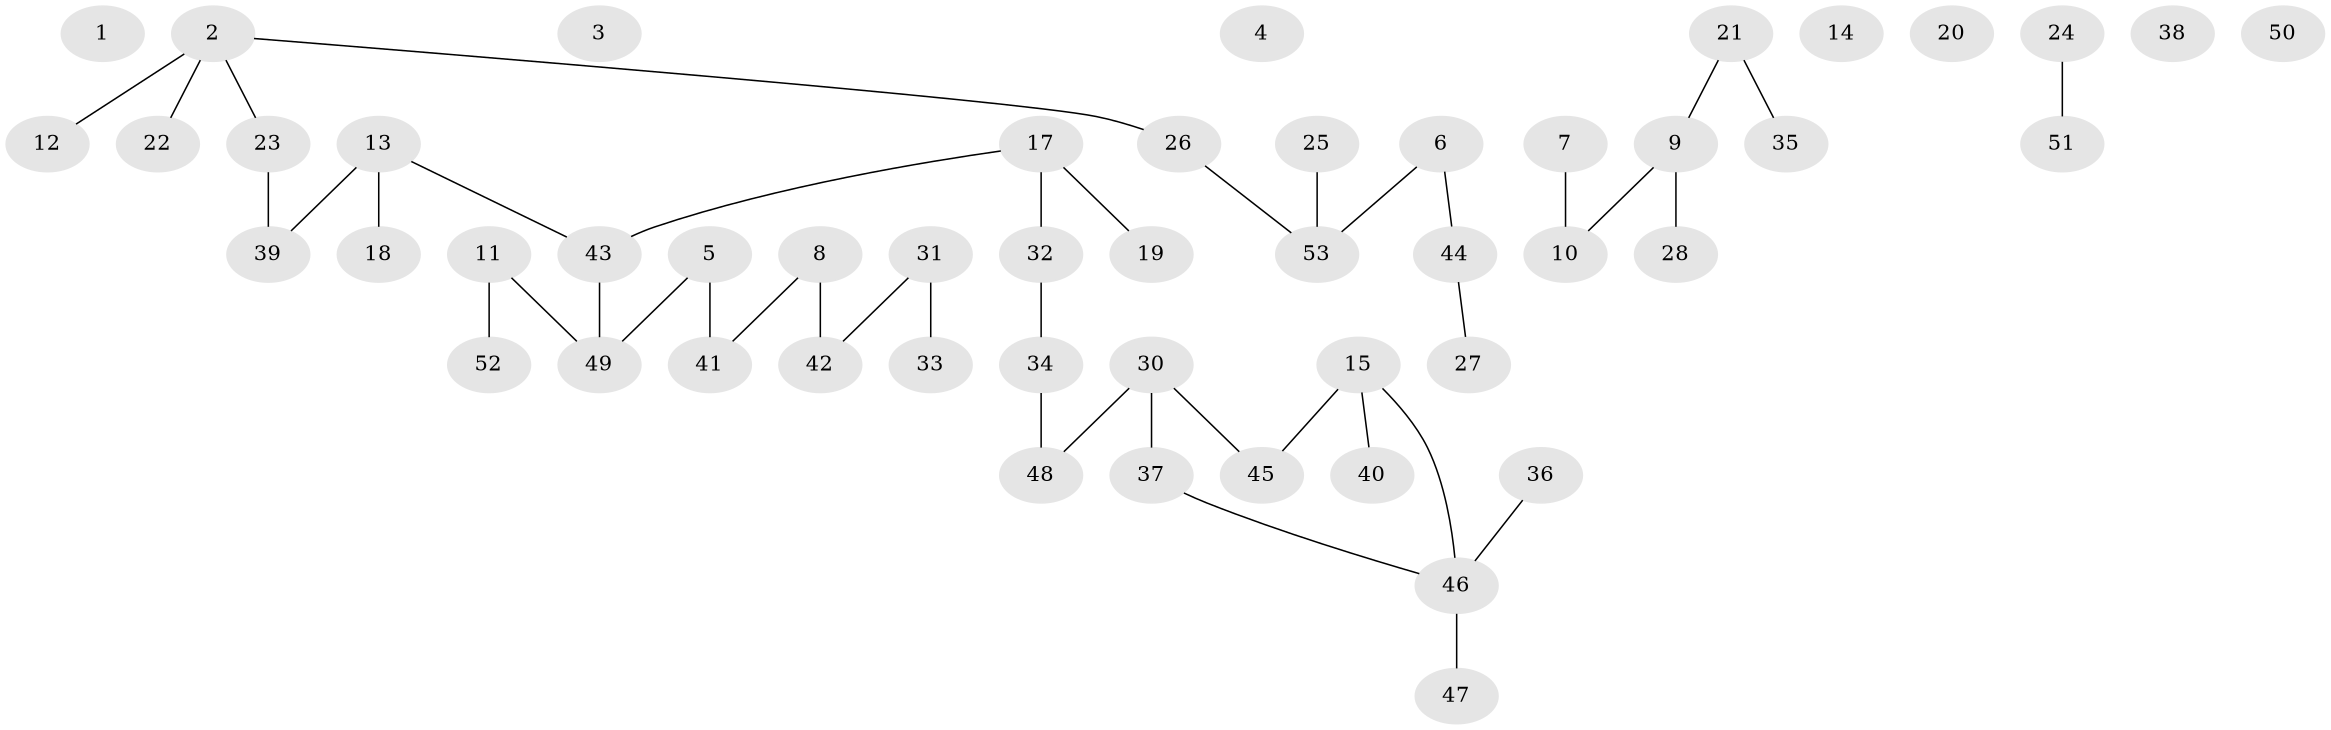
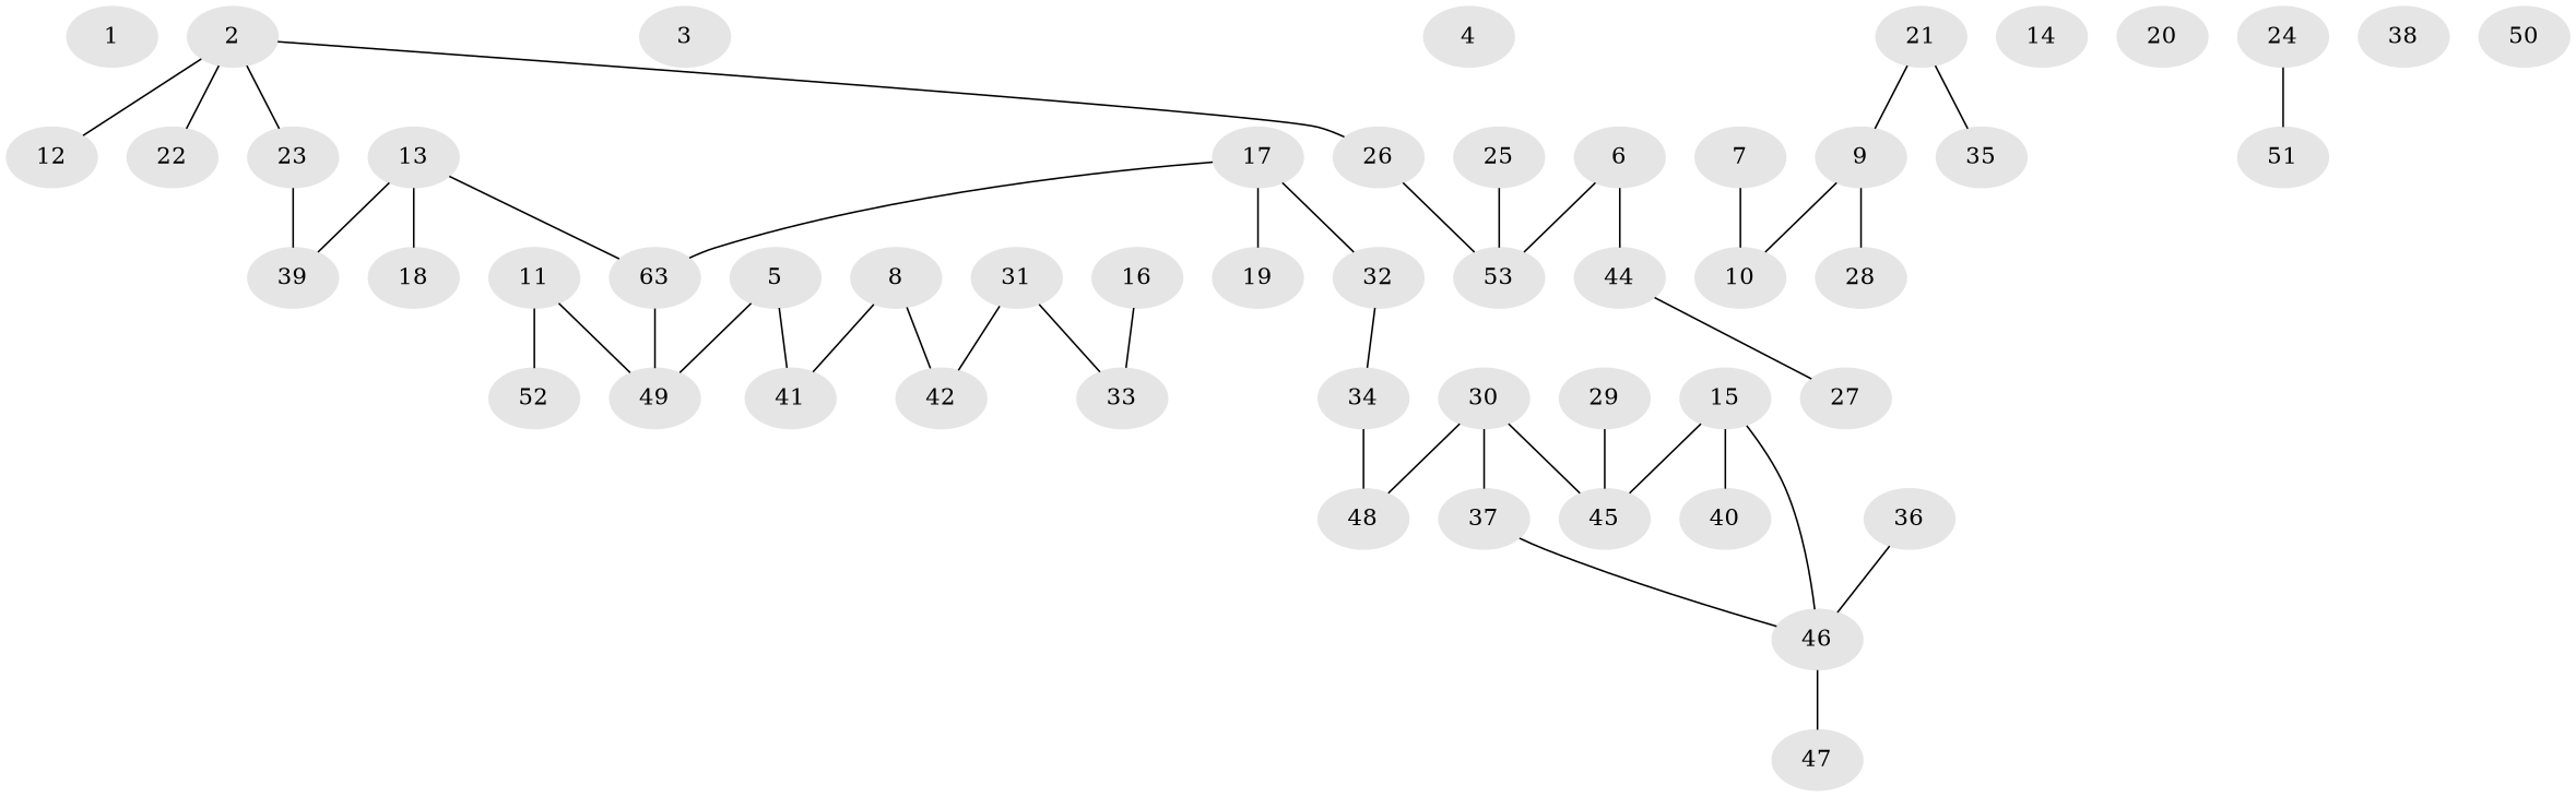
  graph {
    node [color=gray90 style=filled]
    1
    2
    12
    22
    23
    26
    39
    53
    3
    4
    5
    41
    49
    6
    44
    27
    7
    10
    8
    42
    9
    28
    11
    52
    13
    18
-   43
+   43 [label=63]
    14
    15
    40
    45
    46
    47
+   16
    33
    17
    19
    32
    34
    20
    21
    35
    24
    51
    25
+   29
    30
    37
    48
    31
    36
    38
    50
    2 -- 12
    2 -- 22
    2 -- 23
    2 -- 26
    23 -- 39
    26 -- 53
    5 -- 41
    5 -- 49
    6 -- 53
    6 -- 44
    44 -- 27
    7 -- 10
    8 -- 41
    8 -- 42
    9 -- 10
    9 -- 28
    11 -- 49
    11 -- 52
    13 -- 39
    13 -- 18
    13 -- 43
    43 -- 49
    15 -- 40
    15 -- 45
    15 -- 46
    46 -- 47
+   16 -- 33
    17 -- 43
    17 -- 19
    17 -- 32
    32 -- 34
    34 -- 48
    21 -- 9
    21 -- 35
    24 -- 51
    25 -- 53
+   29 -- 45
    30 -- 45
    30 -- 37
    30 -- 48
    37 -- 46
    31 -- 42
    31 -- 33
    36 -- 46
  }
